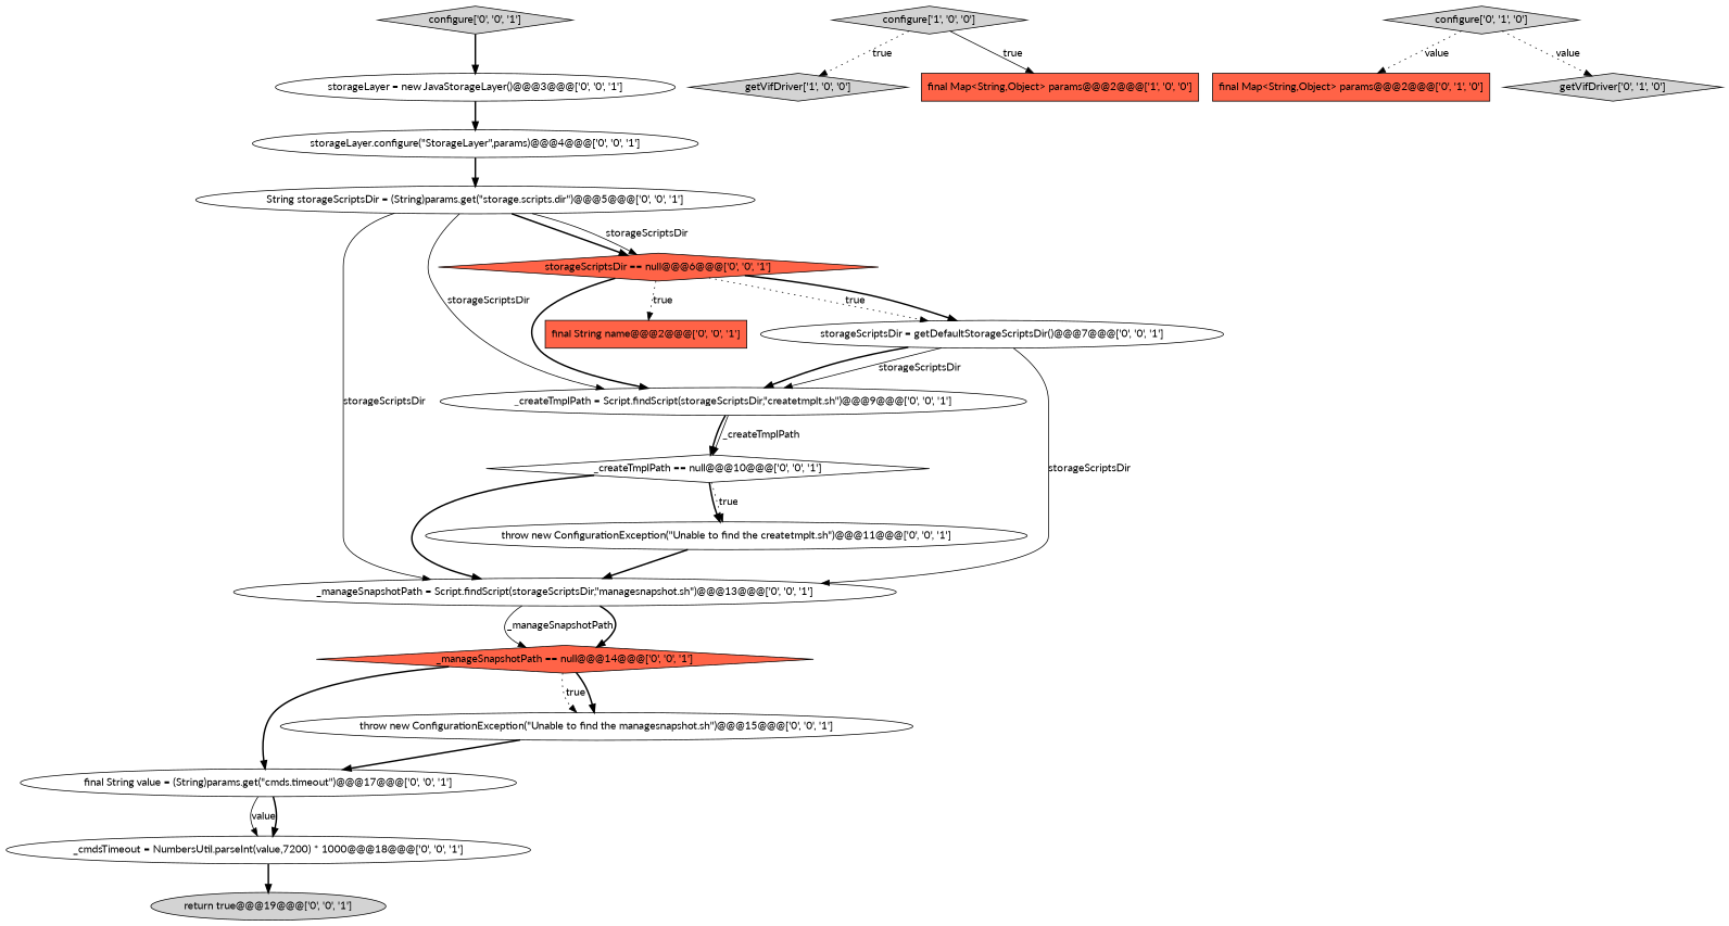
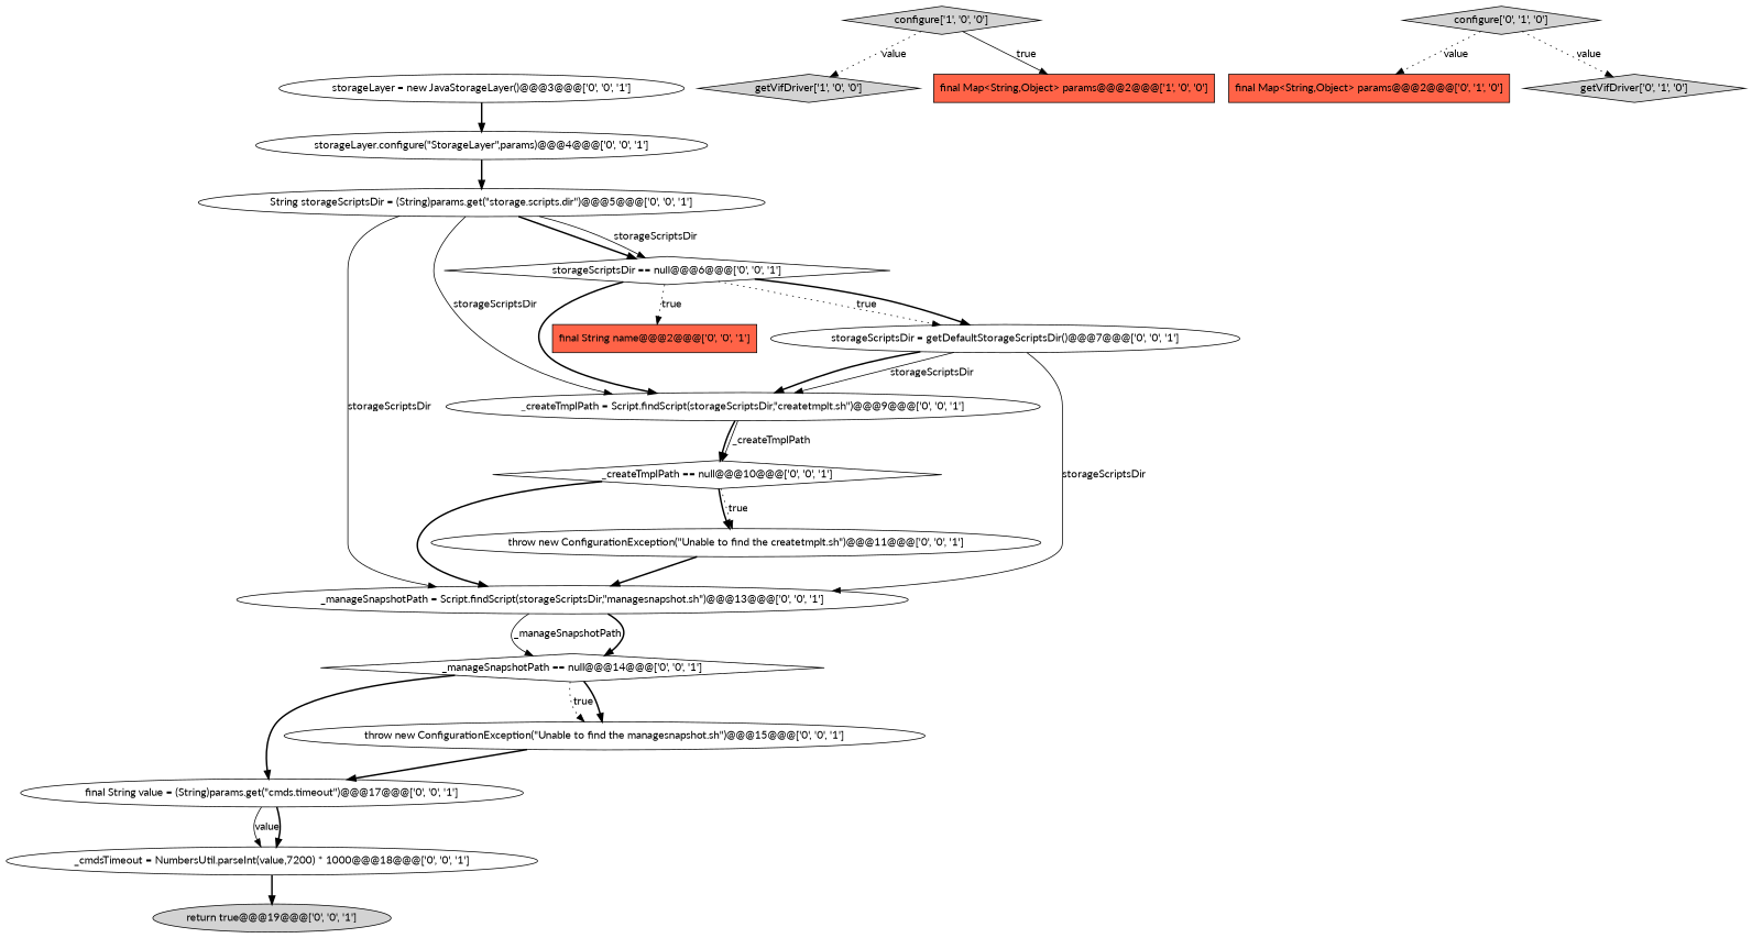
  digraph {
    fontname=Lato
    node [fillcolor=white fontname=Lato shape=ellipse style=filled]
    edge [fontname=Lato style=bold]
    n1 [label="_cmdsTimeout = NumbersUtil.parseInt(value,7200) * 1000@@@18@@@['0', '0', '1']"]
    n2 [fillcolor=lightgray label="return true@@@19@@@['0', '0', '1']"]
    n3 [fillcolor=lightgray label="getVifDriver['1', '0', '0']" shape=diamond]
    n4 [fillcolor=tomato label="final Map<String,Object> params@@@2@@@['0', '1', '0']" shape=box]
    n5 [label="final String value = (String)params.get(\"cmds.timeout\")@@@17@@@['0', '0', '1']"]
    n6 [label="storageScriptsDir = getDefaultStorageScriptsDir()@@@7@@@['0', '0', '1']"]
    n7 [label="_manageSnapshotPath = Script.findScript(storageScriptsDir,\"managesnapshot.sh\")@@@13@@@['0', '0', '1']"]
    n8 [label="_createTmplPath = Script.findScript(storageScriptsDir,\"createtmplt.sh\")@@@9@@@['0', '0', '1']"]
-   n9 [fillcolor=tomato label="_manageSnapshotPath == null@@@14@@@['0', '0', '1']" shape=diamond]
+   n9 [label="_manageSnapshotPath == null@@@14@@@['0', '0', '1']" shape=diamond]
    n10 [label="_createTmplPath == null@@@10@@@['0', '0', '1']" shape=diamond]
    n11 [fillcolor=lightgray label="configure['0', '1', '0']" shape=diamond]
    n12 [fillcolor=lightgray label="getVifDriver['0', '1', '0']" shape=diamond]
    n13 [label="throw new ConfigurationException(\"Unable to find the managesnapshot.sh\")@@@15@@@['0', '0', '1']"]
    n14 [fillcolor=lightgray label="configure['1', '0', '0']" shape=diamond]
    n15 [fillcolor=tomato label="final Map<String,Object> params@@@2@@@['1', '0', '0']" shape=box]
    n16 [fillcolor=tomato label="final String name@@@2@@@['0', '0', '1']" shape=box]
-   n17 [fillcolor=tomato label="storageScriptsDir == null@@@6@@@['0', '0', '1']" shape=diamond]
+   n17 [label="storageScriptsDir == null@@@6@@@['0', '0', '1']" shape=diamond]
    n18 [label="storageLayer.configure(\"StorageLayer\",params)@@@4@@@['0', '0', '1']"]
    n19 [label="String storageScriptsDir = (String)params.get(\"storage.scripts.dir\")@@@5@@@['0', '0', '1']"]
    n20 [label="throw new ConfigurationException(\"Unable to find the createtmplt.sh\")@@@11@@@['0', '0', '1']"]
    n21 [label="storageLayer = new JavaStorageLayer()@@@3@@@['0', '0', '1']"]
-   n22 [fillcolor=lightgray label="configure['0', '0', '1']" shape=diamond]
    n1 -> n2
    n5 -> n1 [label=value style=solid]
    n5 -> n1
    n6 -> n7 [label=storageScriptsDir style=solid]
    n6 -> n8
    n6 -> n8 [label=storageScriptsDir style=solid]
    n7 -> n9 [label=_manageSnapshotPath style=solid]
    n7 -> n9
    n8 -> n10
    n8 -> n10 [label=_createTmplPath style=solid]
    n9 -> n5
    n9 -> n13 [label=true style=dotted]
    n9 -> n13
    n10 -> n7
    n10 -> n20 [label=true style=dotted]
    n10 -> n20
    n11 -> n4 [label=value style=dotted]
    n11 -> n12 [label=value style=dotted]
    n13 -> n5
-   n14 -> n3 [label=true style=dotted]
+   n14 -> n3 [label=value style=dotted]
    n14 -> n15 [label=true style=solid]
    n17 -> n6 [label=true style=dotted]
    n17 -> n6
    n17 -> n8
    n17 -> n16 [label=true style=dotted]
    n18 -> n19
    n19 -> n7 [label=storageScriptsDir style=solid]
    n19 -> n8 [label=storageScriptsDir style=solid]
    n19 -> n17
    n19 -> n17 [label=storageScriptsDir style=solid]
    n20 -> n7
    n21 -> n18
-   n22 -> n21
  }
